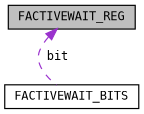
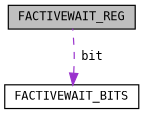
  digraph {
    fontname="DejaVu Sans Mono"
    node [color=black fontname="DejaVu Sans Mono" fontsize=10 shape=record style=filled]
    n1 [fillcolor=grey75 fontcolor=black height=0.2 label=FACTIVEWAIT_REG width=0.4]
    n2 [fillcolor=white height=0.2 label=FACTIVEWAIT_BITS width=0.4]
-   n1 -> n2 [color=darkorchid3 dir=back fontname="DejaVu Sans Mono" fontsize=10 label=" bit" labelfontname=Helvetica labelfontsize=10 style=dashed]
+   n2 -> n1 [color=darkorchid3 dir=back fontname="DejaVu Sans Mono" fontsize=10 label=" bit" labelfontname=Helvetica labelfontsize=10 style=dashed]
  }
